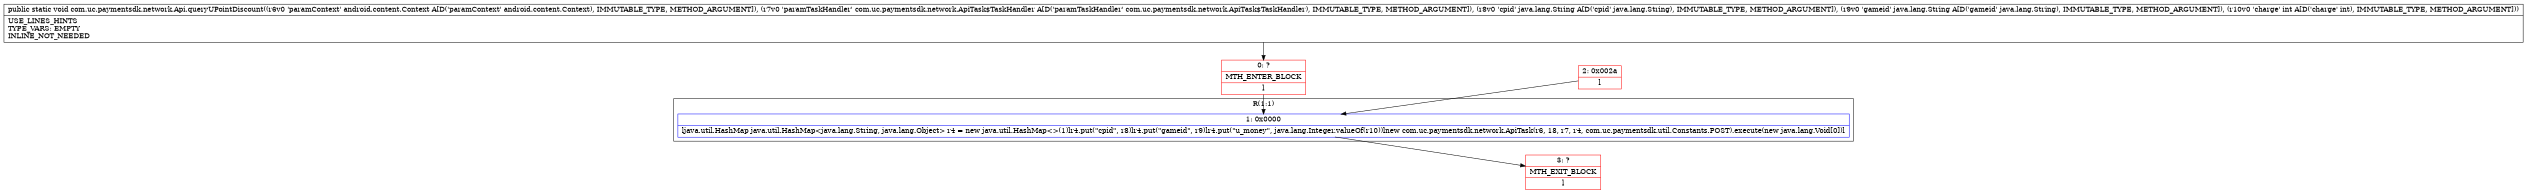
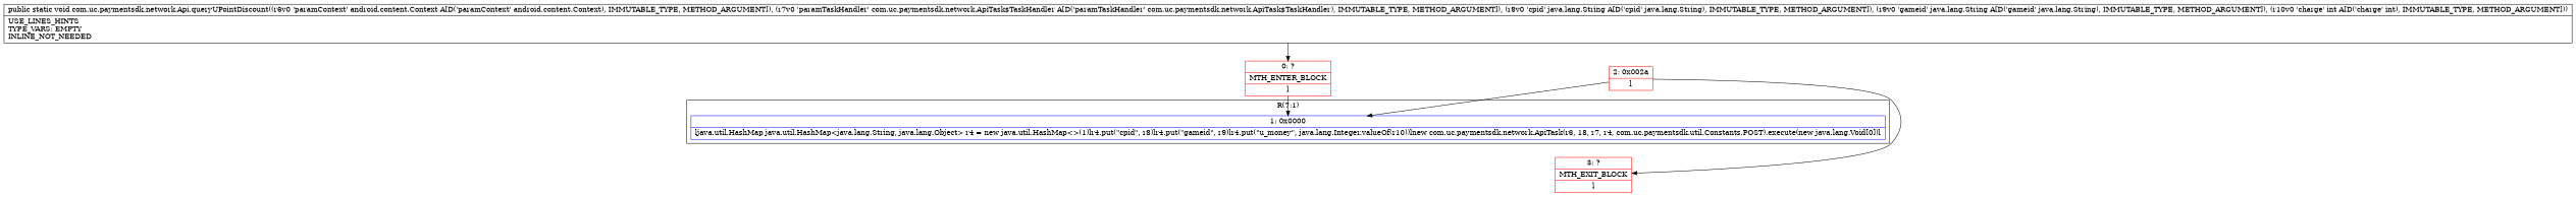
  digraph {
    node [color=red shape=record]
    n1 [color=blue label="{1\:\ 0x0000|ljava.util.HashMap java.util.HashMap\<java.lang.String, java.lang.Object\> r4 = new java.util.HashMap\<\>(1)lr4.put(\"cpid\", r8)lr4.put(\"gameid\", r9)lr4.put(\"u_money\", java.lang.Integer.valueOf(r10))lnew com.uc.paymentsdk.network.ApiTask(r6, 18, r7, r4, com.uc.paymentsdk.util.Constants.POST).execute(new java.lang.Void[0])l}"]
    n2 [label="{2\:\ 0x002a|l}"]
    n3 [label="{3\:\ ?|MTH_EXIT_BLOCK\l|l}"]
    n4 [label="{0\:\ ?|MTH_ENTER_BLOCK\l|l}"]
    n5 [label="{public static void com.uc.paymentsdk.network.Api.queryUPointDiscount((r6v0 'paramContext' android.content.Context A[D('paramContext' android.content.Context), IMMUTABLE_TYPE, METHOD_ARGUMENT]), (r7v0 'paramTaskHandler' com.uc.paymentsdk.network.ApiTask$TaskHandler A[D('paramTaskHandler' com.uc.paymentsdk.network.ApiTask$TaskHandler), IMMUTABLE_TYPE, METHOD_ARGUMENT]), (r8v0 'cpid' java.lang.String A[D('cpid' java.lang.String), IMMUTABLE_TYPE, METHOD_ARGUMENT]), (r9v0 'gameid' java.lang.String A[D('gameid' java.lang.String), IMMUTABLE_TYPE, METHOD_ARGUMENT]), (r10v0 'charge' int A[D('charge' int), IMMUTABLE_TYPE, METHOD_ARGUMENT]))  | USE_LINES_HINTS\lTYPE_VARS: EMPTY\lINLINE_NOT_NEEDED\l}" color=""]
    subgraph cluster_1 {
-     label="R(1:1)"
+     label="R(7:1)"
      n1
    }
    n2 -> n1
-   n1 -> n3
+   n2 -> n3
    n4 -> n1
    n5 -> n4
  }
